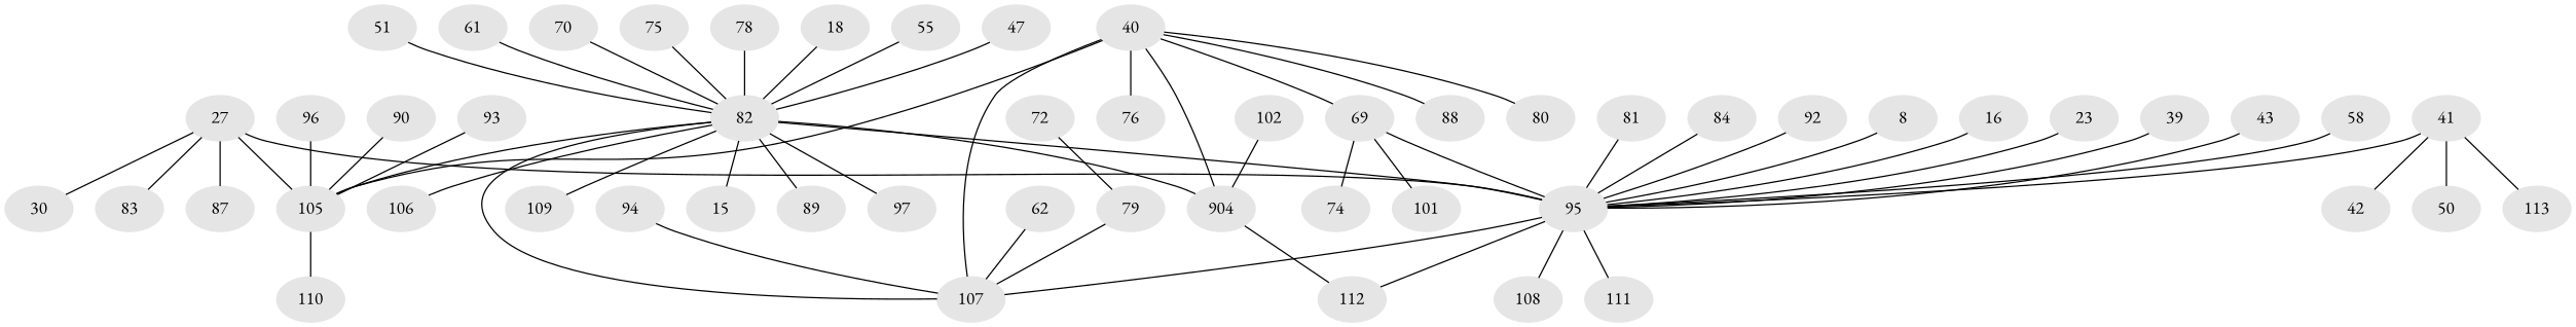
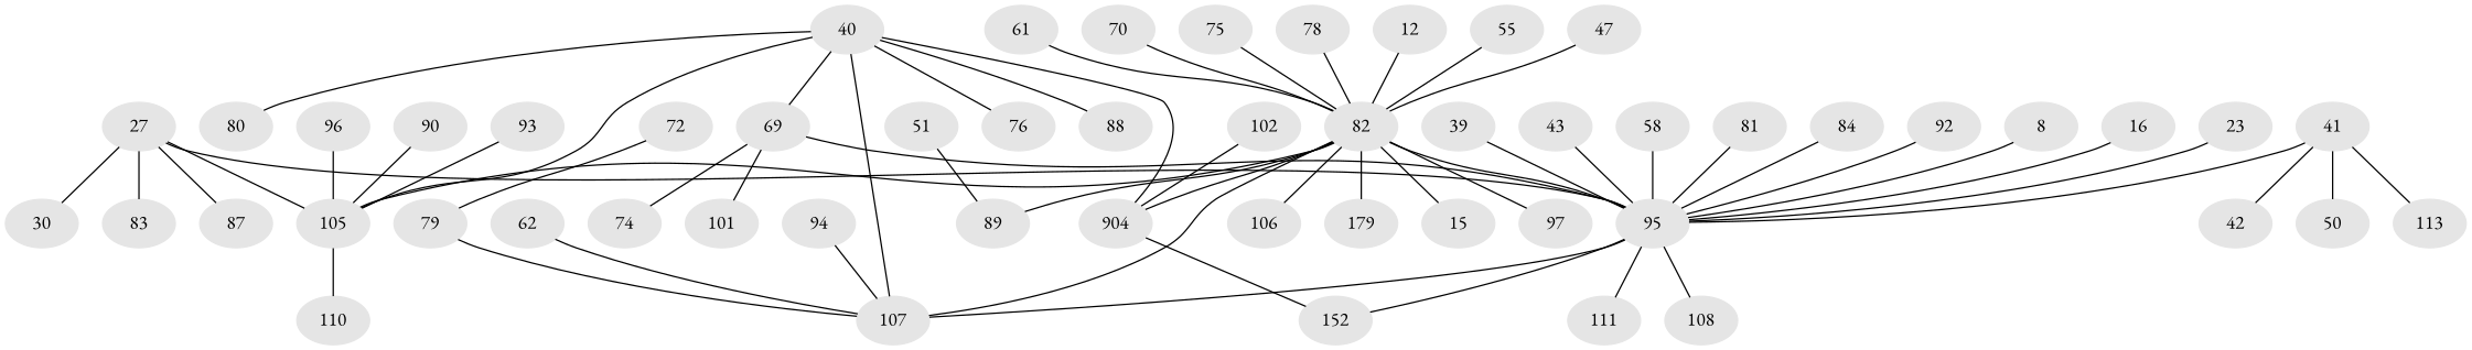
  graph {
    fontname="EB Garamond"
    node [color=gray90 fontname="EB Garamond" style=filled]
    edge [fontname="EB Garamond"]
    95 [super="+38+1"]
    107 [super="+64+100"]
    108
    111 [super="+91"]
-   112 [super="+57"]
+   112 [super="+57" label=152]
    8
    16
    82 [super="+9+7+34"]
    105 [super="+77+103+73"]
    n10 [label=904 super="+5+32"]
    n11 [label=15]
    89
    97
    106
-   109 [super="+99"]
-   18
+   109 [super="+99" label=179]
+   18 [label=12]
    23
    27 [super="+3"]
    30
    83
    87
    110
    39
    40 [super="+11+6+10+25"]
    69 [super="+17+22+28+49+58+63"]
    76
    88 [super="+56+60"]
    80
    74
    101
    41 [super="+19"]
    42
    50
    113
    43
    n36 [label=55]
    47
    n38 [label=58 super="+46"]
    51 [super="+44"]
    61
    62
    70
    72
    79
    75
    78
    81
    84 [super="+26"]
    90
    92
    93
    94
    96
    102
    95 -- 107
    95 -- 108
    95 -- 111
    95 -- 112
    8 -- 95
    16 -- 95
    82 -- 95 [weight=5]
    82 -- 107 [weight=3]
    82 -- 105 [weight=3]
    82 -- n10 [weight=2]
    82 -- n11
    82 -- 89
    82 -- 97
    82 -- 106
    82 -- 109
    105 -- 110
    n10 -- 112
    18 -- 82
    23 -- 95
    27 -- 95 [weight=2]
    27 -- 105
    27 -- 30
    27 -- 83
    27 -- 87
    39 -- 95
    40 -- 107 [weight=3]
    40 -- 105
    40 -- n10
    40 -- 69
    40 -- 76
    40 -- 88
    40 -- 80
    69 -- 95 [weight=2]
    69 -- 74
    69 -- 101
    41 -- 95 [weight=2]
    41 -- 42
    41 -- 50
    41 -- 113
    43 -- 95
    n36 -- 82
    47 -- 82 [weight=2]
    n38 -- 95
-   51 -- 82
+   51 -- 89
    61 -- 82
    62 -- 107
    70 -- 82
    72 -- 79
    79 -- 107
    75 -- 82
    78 -- 82
    81 -- 95
    84 -- 95
    90 -- 105
    92 -- 95
    93 -- 105
    94 -- 107
    96 -- 105
    102 -- n10
  }
